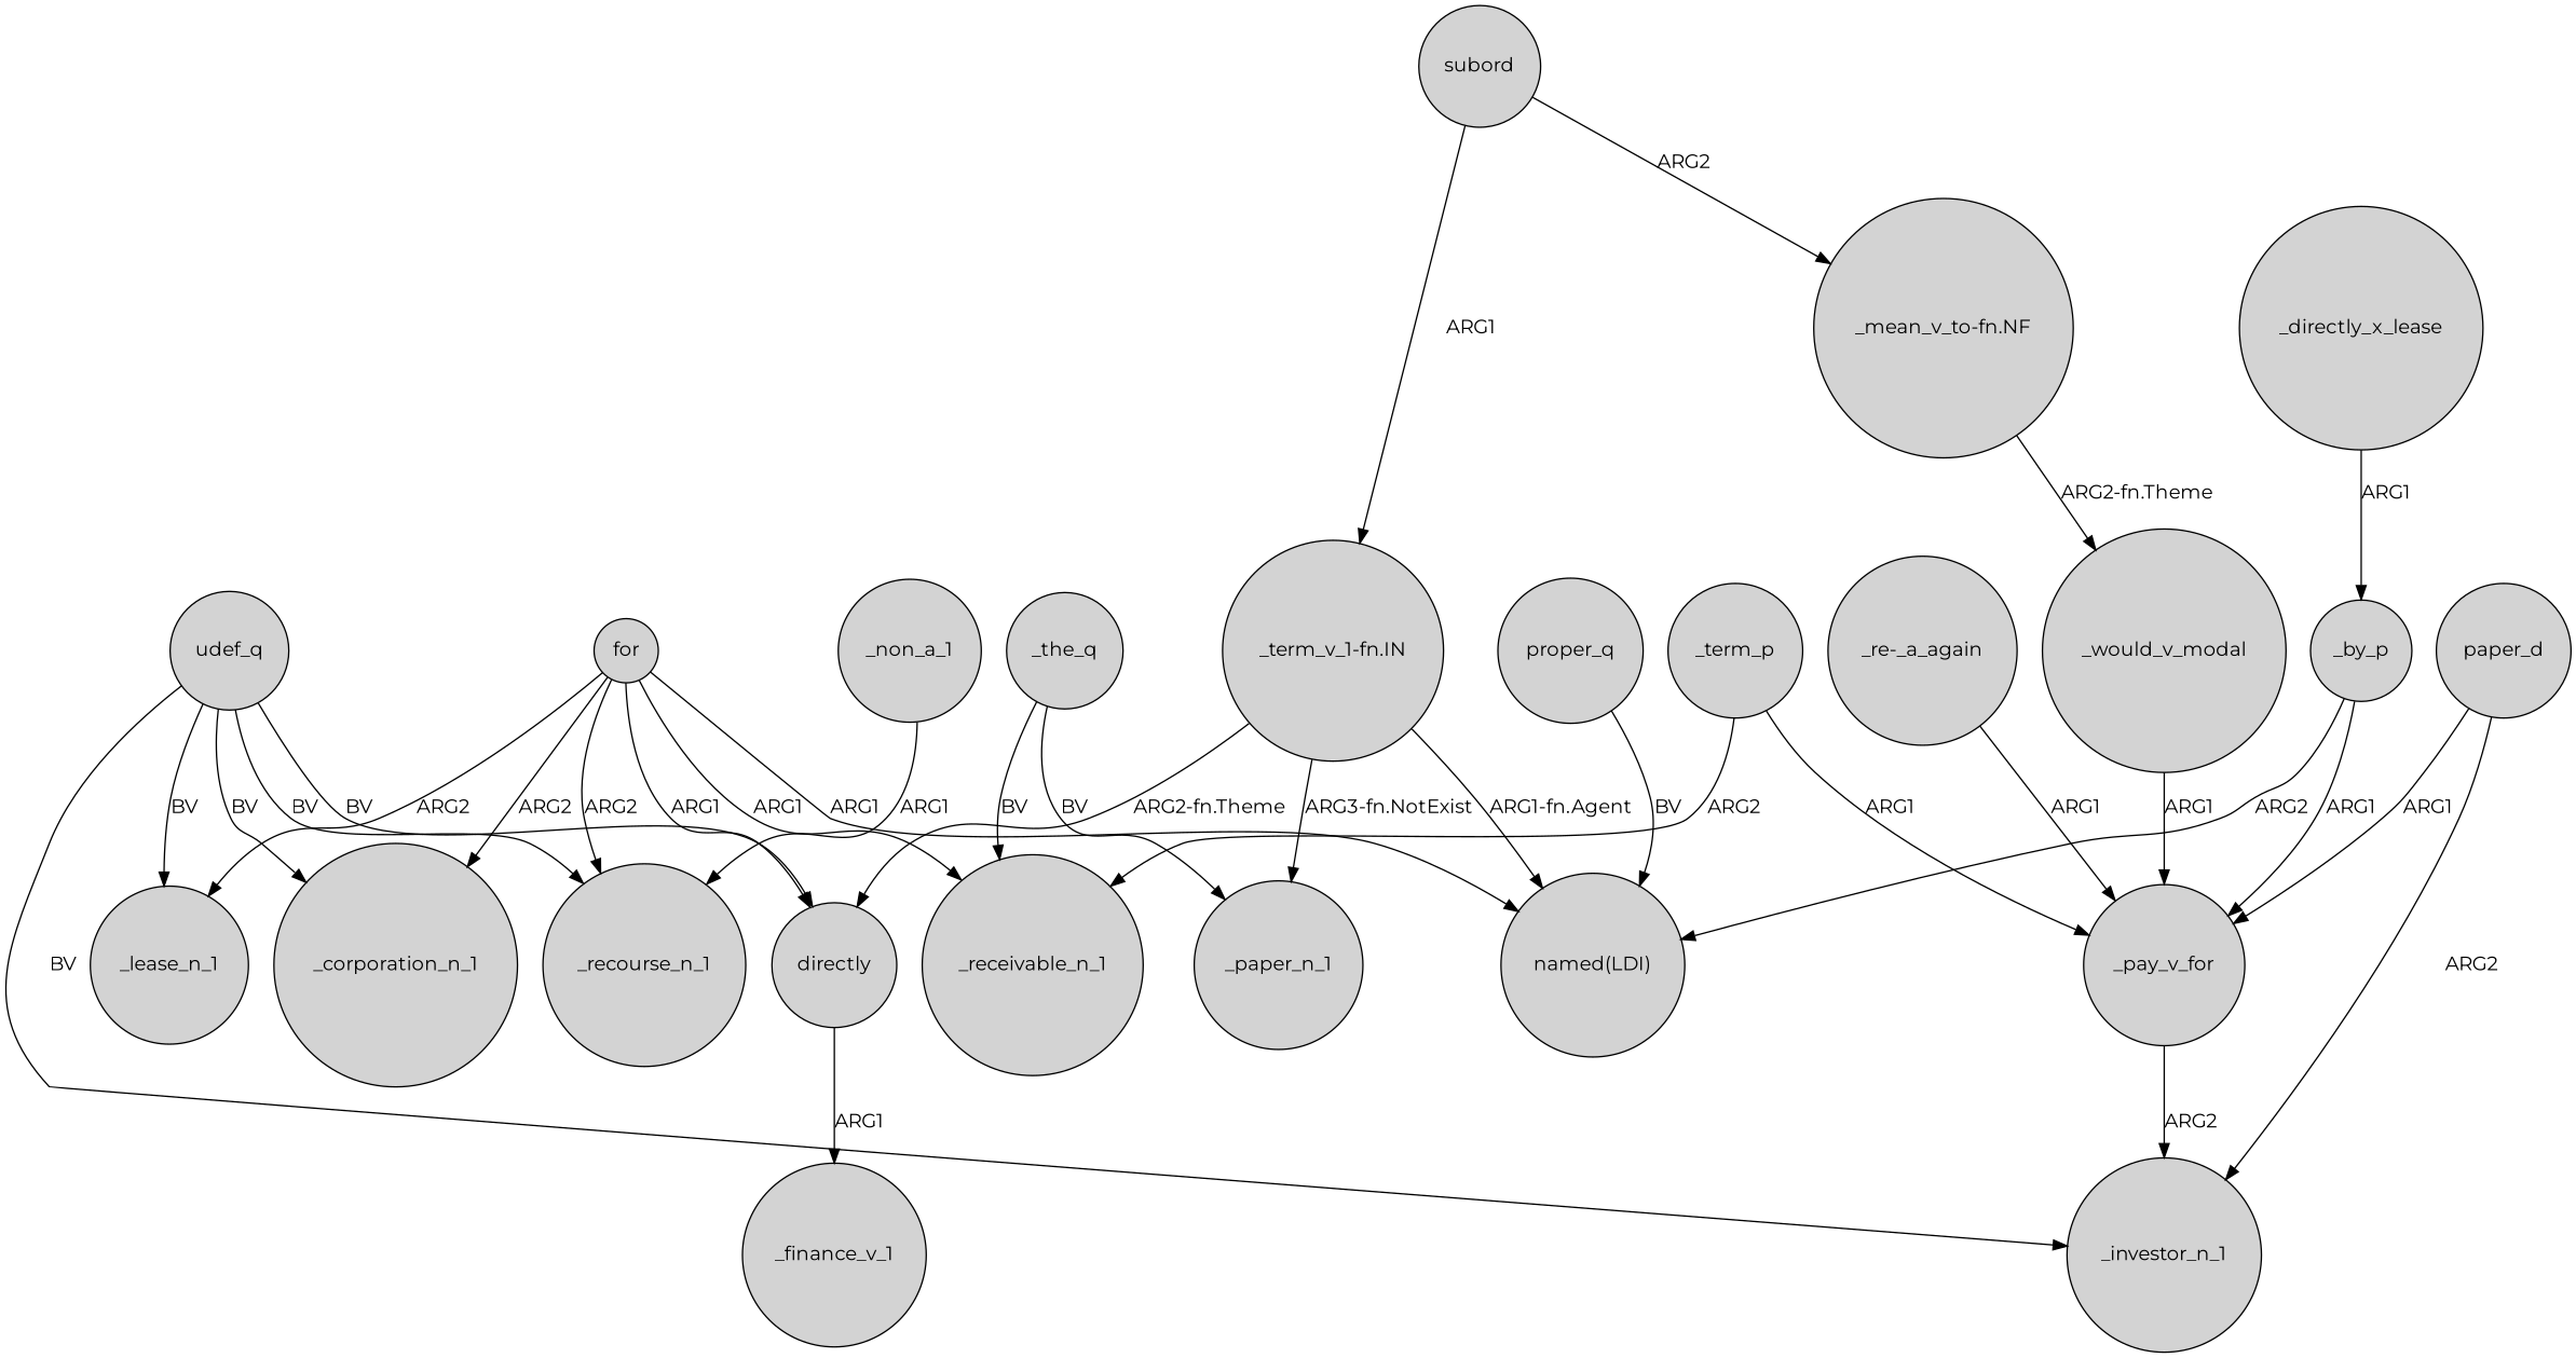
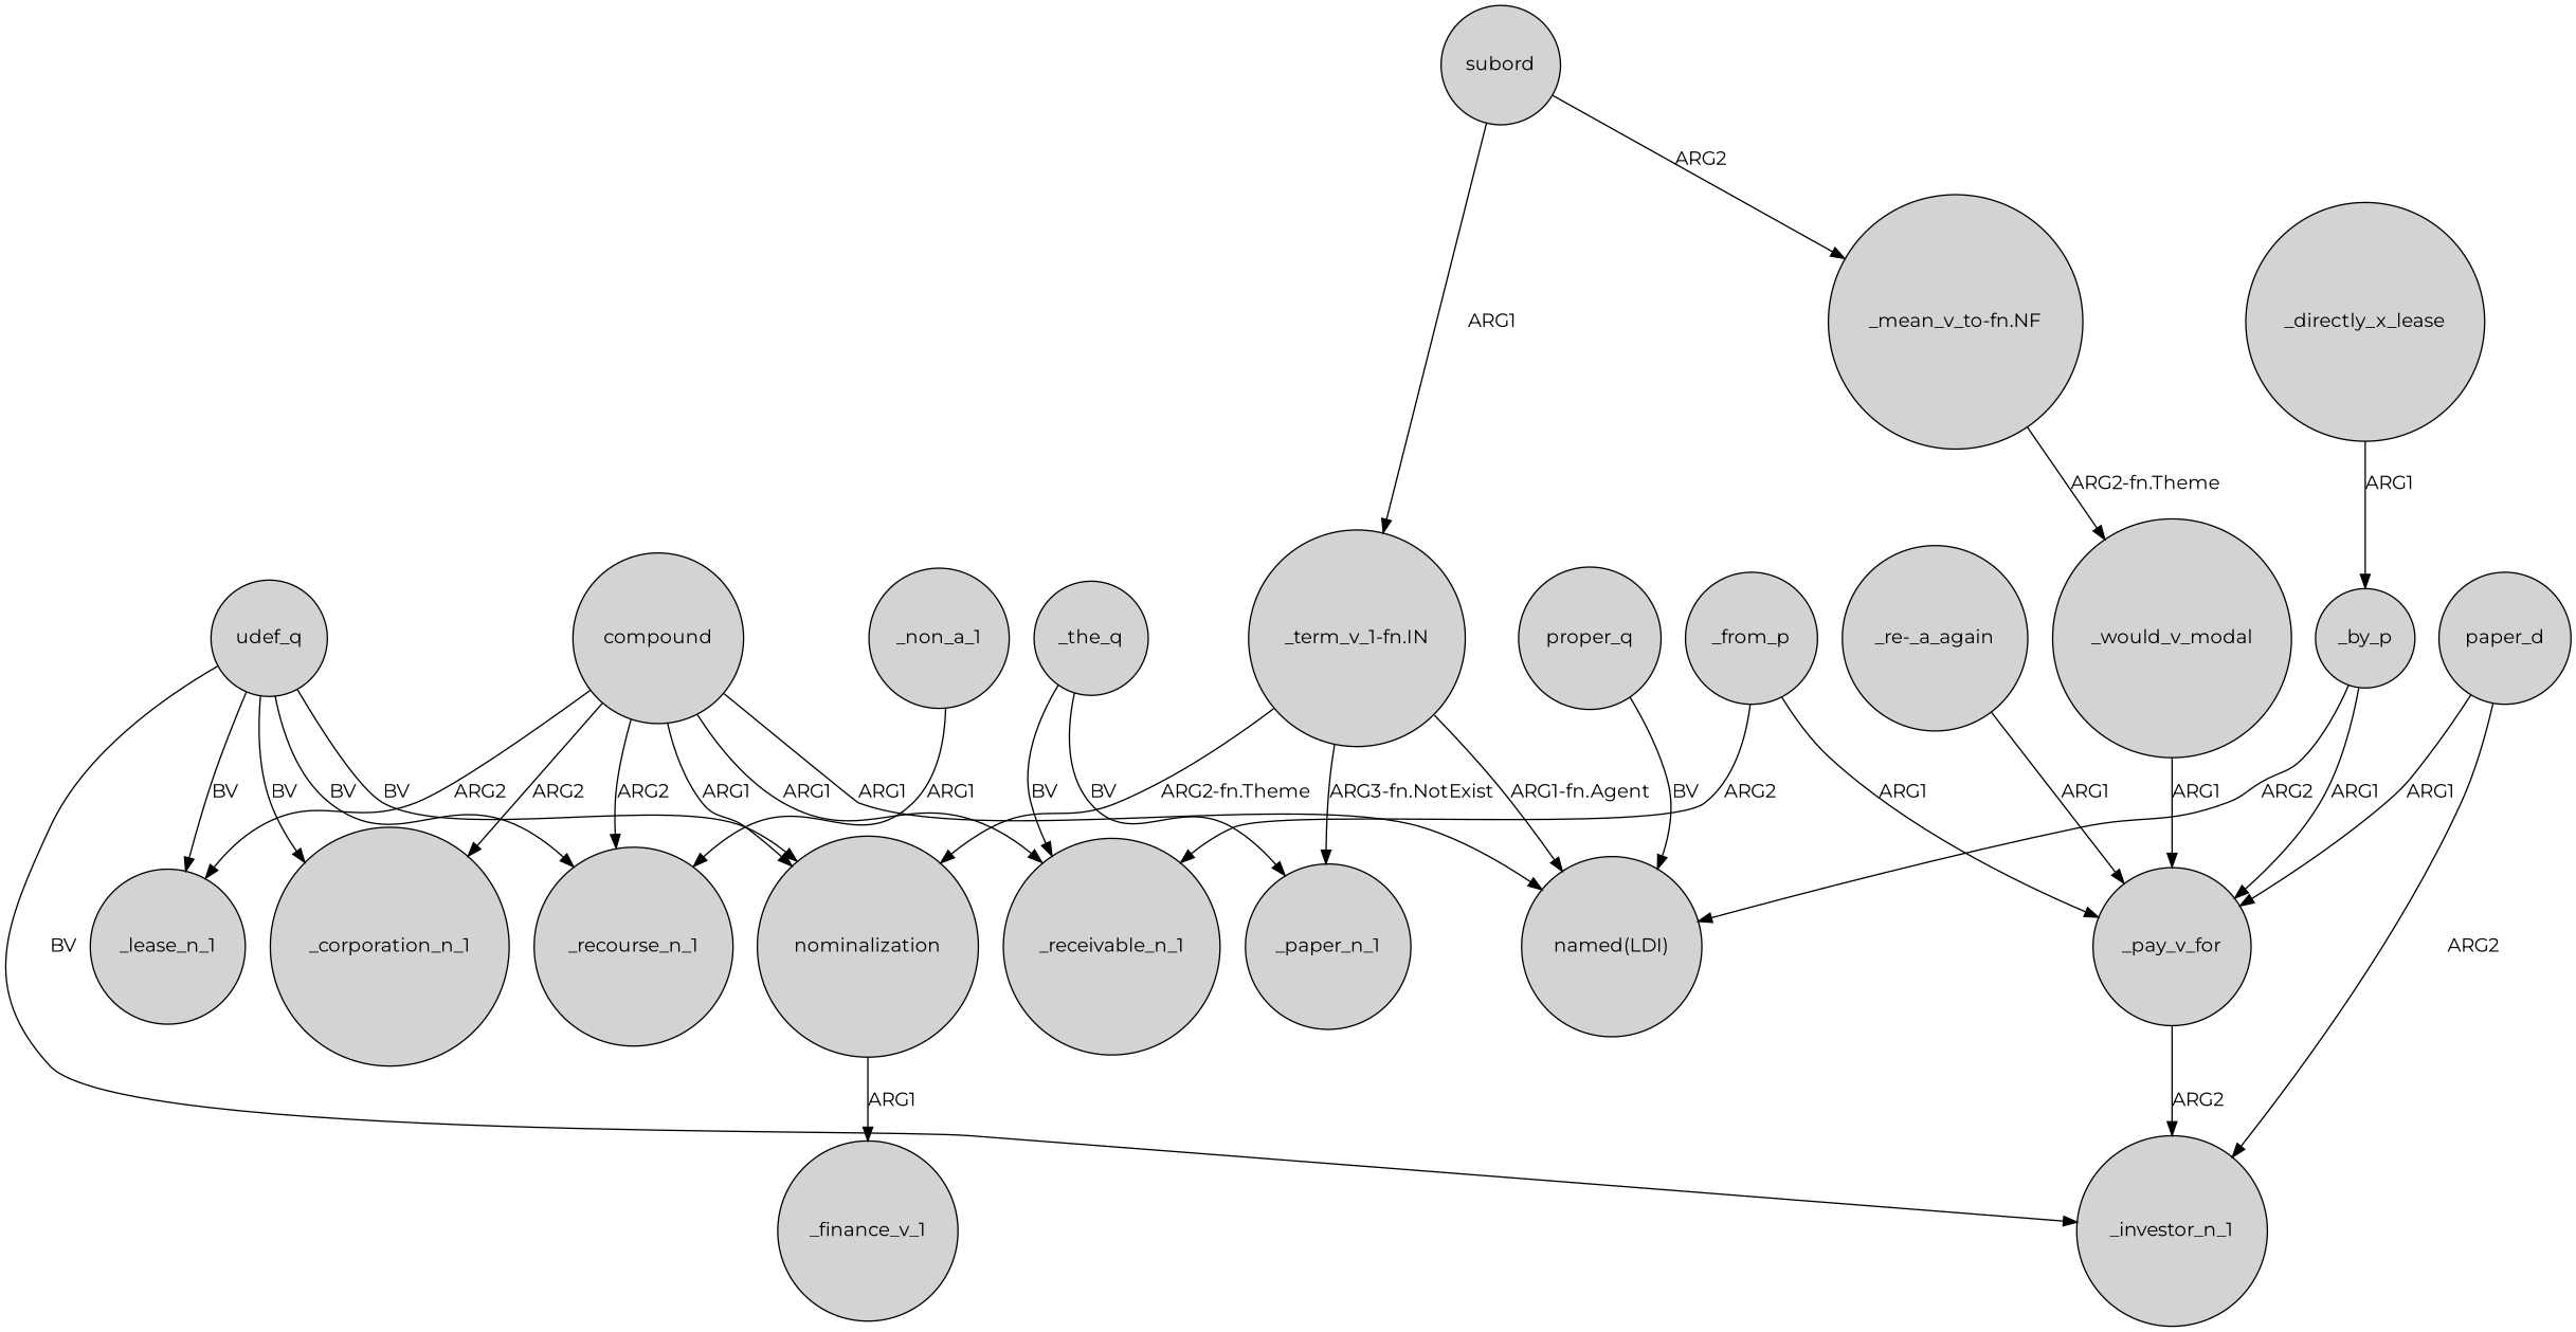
  digraph {
    fontname=Montserrat
    node [fontname=Montserrat shape=circle style=filled]
    edge [fontname=Montserrat]
    _the_q
    _paper_n_1
    _receivable_n_1
-   _from_p [label=_term_p]
+   _from_p
    _pay_v_for
    _investor_n_1
    _would_v_modal
    n8 [label=paper_d]
    udef_q
    _corporation_n_1
    _lease_n_1
-   nominalization [label=directly]
+   nominalization
    _recourse_n_1
    _finance_v_1
-   compound [label=for]
+   compound
    "named(LDI)"
    _by_p
    "_term_v_1-fn.IN"
    n19 [label=_directly_x_lease]
    "_re-_a_again"
    subord
    "_mean_v_to-fn.NF"
    _non_a_1
    proper_q
    _the_q -> _paper_n_1 [label=BV]
    _the_q -> _receivable_n_1 [label=BV]
    _from_p -> _receivable_n_1 [label=ARG2]
    _from_p -> _pay_v_for [label=ARG1]
    _pay_v_for -> _investor_n_1 [label=ARG2]
    _would_v_modal -> _pay_v_for [label=ARG1]
    n8 -> _pay_v_for [label=ARG1]
    n8 -> _investor_n_1 [label=ARG2]
    udef_q -> _investor_n_1 [label=BV]
    udef_q -> _corporation_n_1 [label=BV]
    udef_q -> _lease_n_1 [label=BV]
    udef_q -> nominalization [label=BV]
    udef_q -> _recourse_n_1 [label=BV]
    nominalization -> _finance_v_1 [label=ARG1]
    compound -> _receivable_n_1 [label=ARG1]
    compound -> _corporation_n_1 [label=ARG2]
    compound -> _lease_n_1 [label=ARG2]
    compound -> nominalization [label=ARG1]
    compound -> _recourse_n_1 [label=ARG2]
    compound -> "named(LDI)" [label=ARG1]
    _by_p -> _pay_v_for [label=ARG1]
    _by_p -> "named(LDI)" [label=ARG2]
    "_term_v_1-fn.IN" -> _paper_n_1 [label="ARG3-fn.NotExist"]
    "_term_v_1-fn.IN" -> nominalization [label="ARG2-fn.Theme"]
    "_term_v_1-fn.IN" -> "named(LDI)" [label="ARG1-fn.Agent"]
    n19 -> _by_p [label=ARG1]
    "_re-_a_again" -> _pay_v_for [label=ARG1]
    subord -> "_term_v_1-fn.IN" [label=ARG1]
    subord -> "_mean_v_to-fn.NF" [label=ARG2]
    "_mean_v_to-fn.NF" -> _would_v_modal [label="ARG2-fn.Theme"]
    _non_a_1 -> _recourse_n_1 [label=ARG1]
    proper_q -> "named(LDI)" [label=BV]
  }
